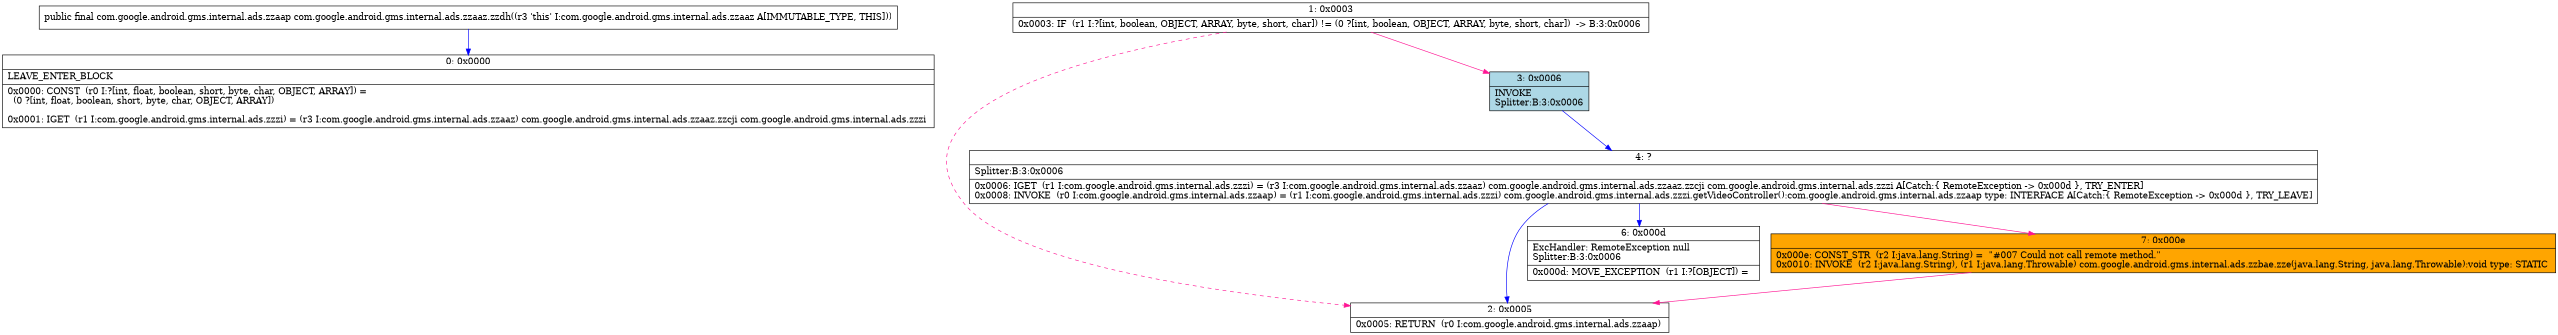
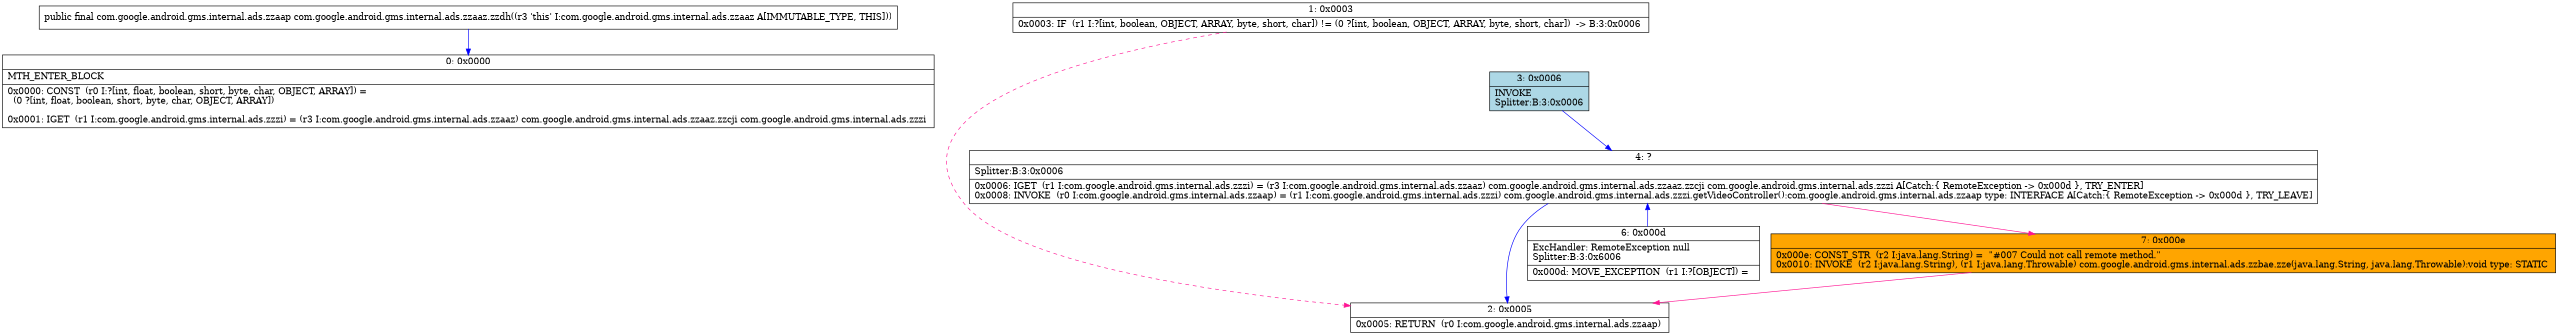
  digraph {
    node [fillcolor=white shape=record style=filled]
    edge [color=deeppink]
-   n1 [label="{0\:\ 0x0000|LEAVE_ENTER_BLOCK\l|0x0000: CONST  (r0 I:?[int, float, boolean, short, byte, char, OBJECT, ARRAY]) = \l  (0 ?[int, float, boolean, short, byte, char, OBJECT, ARRAY])\l \l0x0001: IGET  (r1 I:com.google.android.gms.internal.ads.zzzi) = (r3 I:com.google.android.gms.internal.ads.zzaaz) com.google.android.gms.internal.ads.zzaaz.zzcji com.google.android.gms.internal.ads.zzzi \l}"]
+   n1 [label="{0\:\ 0x0000|MTH_ENTER_BLOCK\l|0x0000: CONST  (r0 I:?[int, float, boolean, short, byte, char, OBJECT, ARRAY]) = \l  (0 ?[int, float, boolean, short, byte, char, OBJECT, ARRAY])\l \l0x0001: IGET  (r1 I:com.google.android.gms.internal.ads.zzzi) = (r3 I:com.google.android.gms.internal.ads.zzaaz) com.google.android.gms.internal.ads.zzaaz.zzcji com.google.android.gms.internal.ads.zzzi \l}"]
    n2 [label="{1\:\ 0x0003|0x0003: IF  (r1 I:?[int, boolean, OBJECT, ARRAY, byte, short, char]) != (0 ?[int, boolean, OBJECT, ARRAY, byte, short, char])  \-\> B:3:0x0006 \l}"]
    n3 [label="{2\:\ 0x0005|0x0005: RETURN  (r0 I:com.google.android.gms.internal.ads.zzaap) \l}"]
    n4 [fillcolor=lightblue label="{3\:\ 0x0006|INVOKE\lSplitter:B:3:0x0006\l}"]
    n5 [label="{4\:\ ?|Splitter:B:3:0x0006\l|0x0006: IGET  (r1 I:com.google.android.gms.internal.ads.zzzi) = (r3 I:com.google.android.gms.internal.ads.zzaaz) com.google.android.gms.internal.ads.zzaaz.zzcji com.google.android.gms.internal.ads.zzzi A[Catch:\{ RemoteException \-\> 0x000d \}, TRY_ENTER]\l0x0008: INVOKE  (r0 I:com.google.android.gms.internal.ads.zzaap) = (r1 I:com.google.android.gms.internal.ads.zzzi) com.google.android.gms.internal.ads.zzzi.getVideoController():com.google.android.gms.internal.ads.zzaap type: INTERFACE A[Catch:\{ RemoteException \-\> 0x000d \}, TRY_LEAVE]\l}"]
-   n6 [label="{6\:\ 0x000d|ExcHandler: RemoteException null\lSplitter:B:3:0x0006\l|0x000d: MOVE_EXCEPTION  (r1 I:?[OBJECT]) =  \l}"]
+   n6 [label="{6\:\ 0x000d|ExcHandler: RemoteException null\lSplitter:B:3:0x6006\l|0x000d: MOVE_EXCEPTION  (r1 I:?[OBJECT]) =  \l}"]
    n7 [fillcolor=orange label="{7\:\ 0x000e|0x000e: CONST_STR  (r2 I:java.lang.String) =  \"#007 Could not call remote method.\" \l0x0010: INVOKE  (r2 I:java.lang.String), (r1 I:java.lang.Throwable) com.google.android.gms.internal.ads.zzbae.zze(java.lang.String, java.lang.Throwable):void type: STATIC \l}"]
    n8 [label="{public final com.google.android.gms.internal.ads.zzaap com.google.android.gms.internal.ads.zzaaz.zzdh((r3 'this' I:com.google.android.gms.internal.ads.zzaaz A[IMMUTABLE_TYPE, THIS])) }"]
    n2 -> n3 [style=dashed]
-   n2 -> n4
    n4 -> n5 [color=blue]
    n5 -> n3 [color=blue]
-   n5 -> n6 [color=blue]
+   n6 -> n5 [color=blue]
    n5 -> n7
    n7 -> n3
    n8 -> n1 [color=blue]
  }
